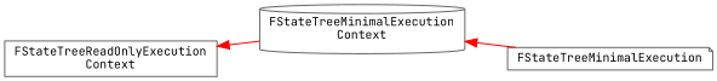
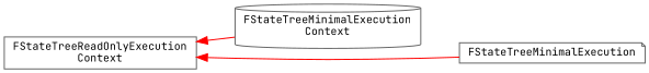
  digraph {
    fontname="JetBrains Mono"
    rankdir=LR
    node [color=grey40 fillcolor=white fontname="JetBrains Mono" fontsize=10 style=filled]
    edge [color=red dir=back fontname="JetBrains Mono" fontsize=10 labelfontname=Helvetica labelfontsize=10 style=solid]
    n1 [height=0.2 label="FStateTreeReadOnlyExecution\lContext" shape=box width=0.4]
    n2 [height=0.2 label="FStateTreeMinimalExecution\lContext" shape=cylinder width=0.4]
    n3 [height=0.2 label=FStateTreeMinimalExecution shape=note width=0.4]
    n1 -> n2
-   n2 -> n3
+   n1 -> n3
  }
